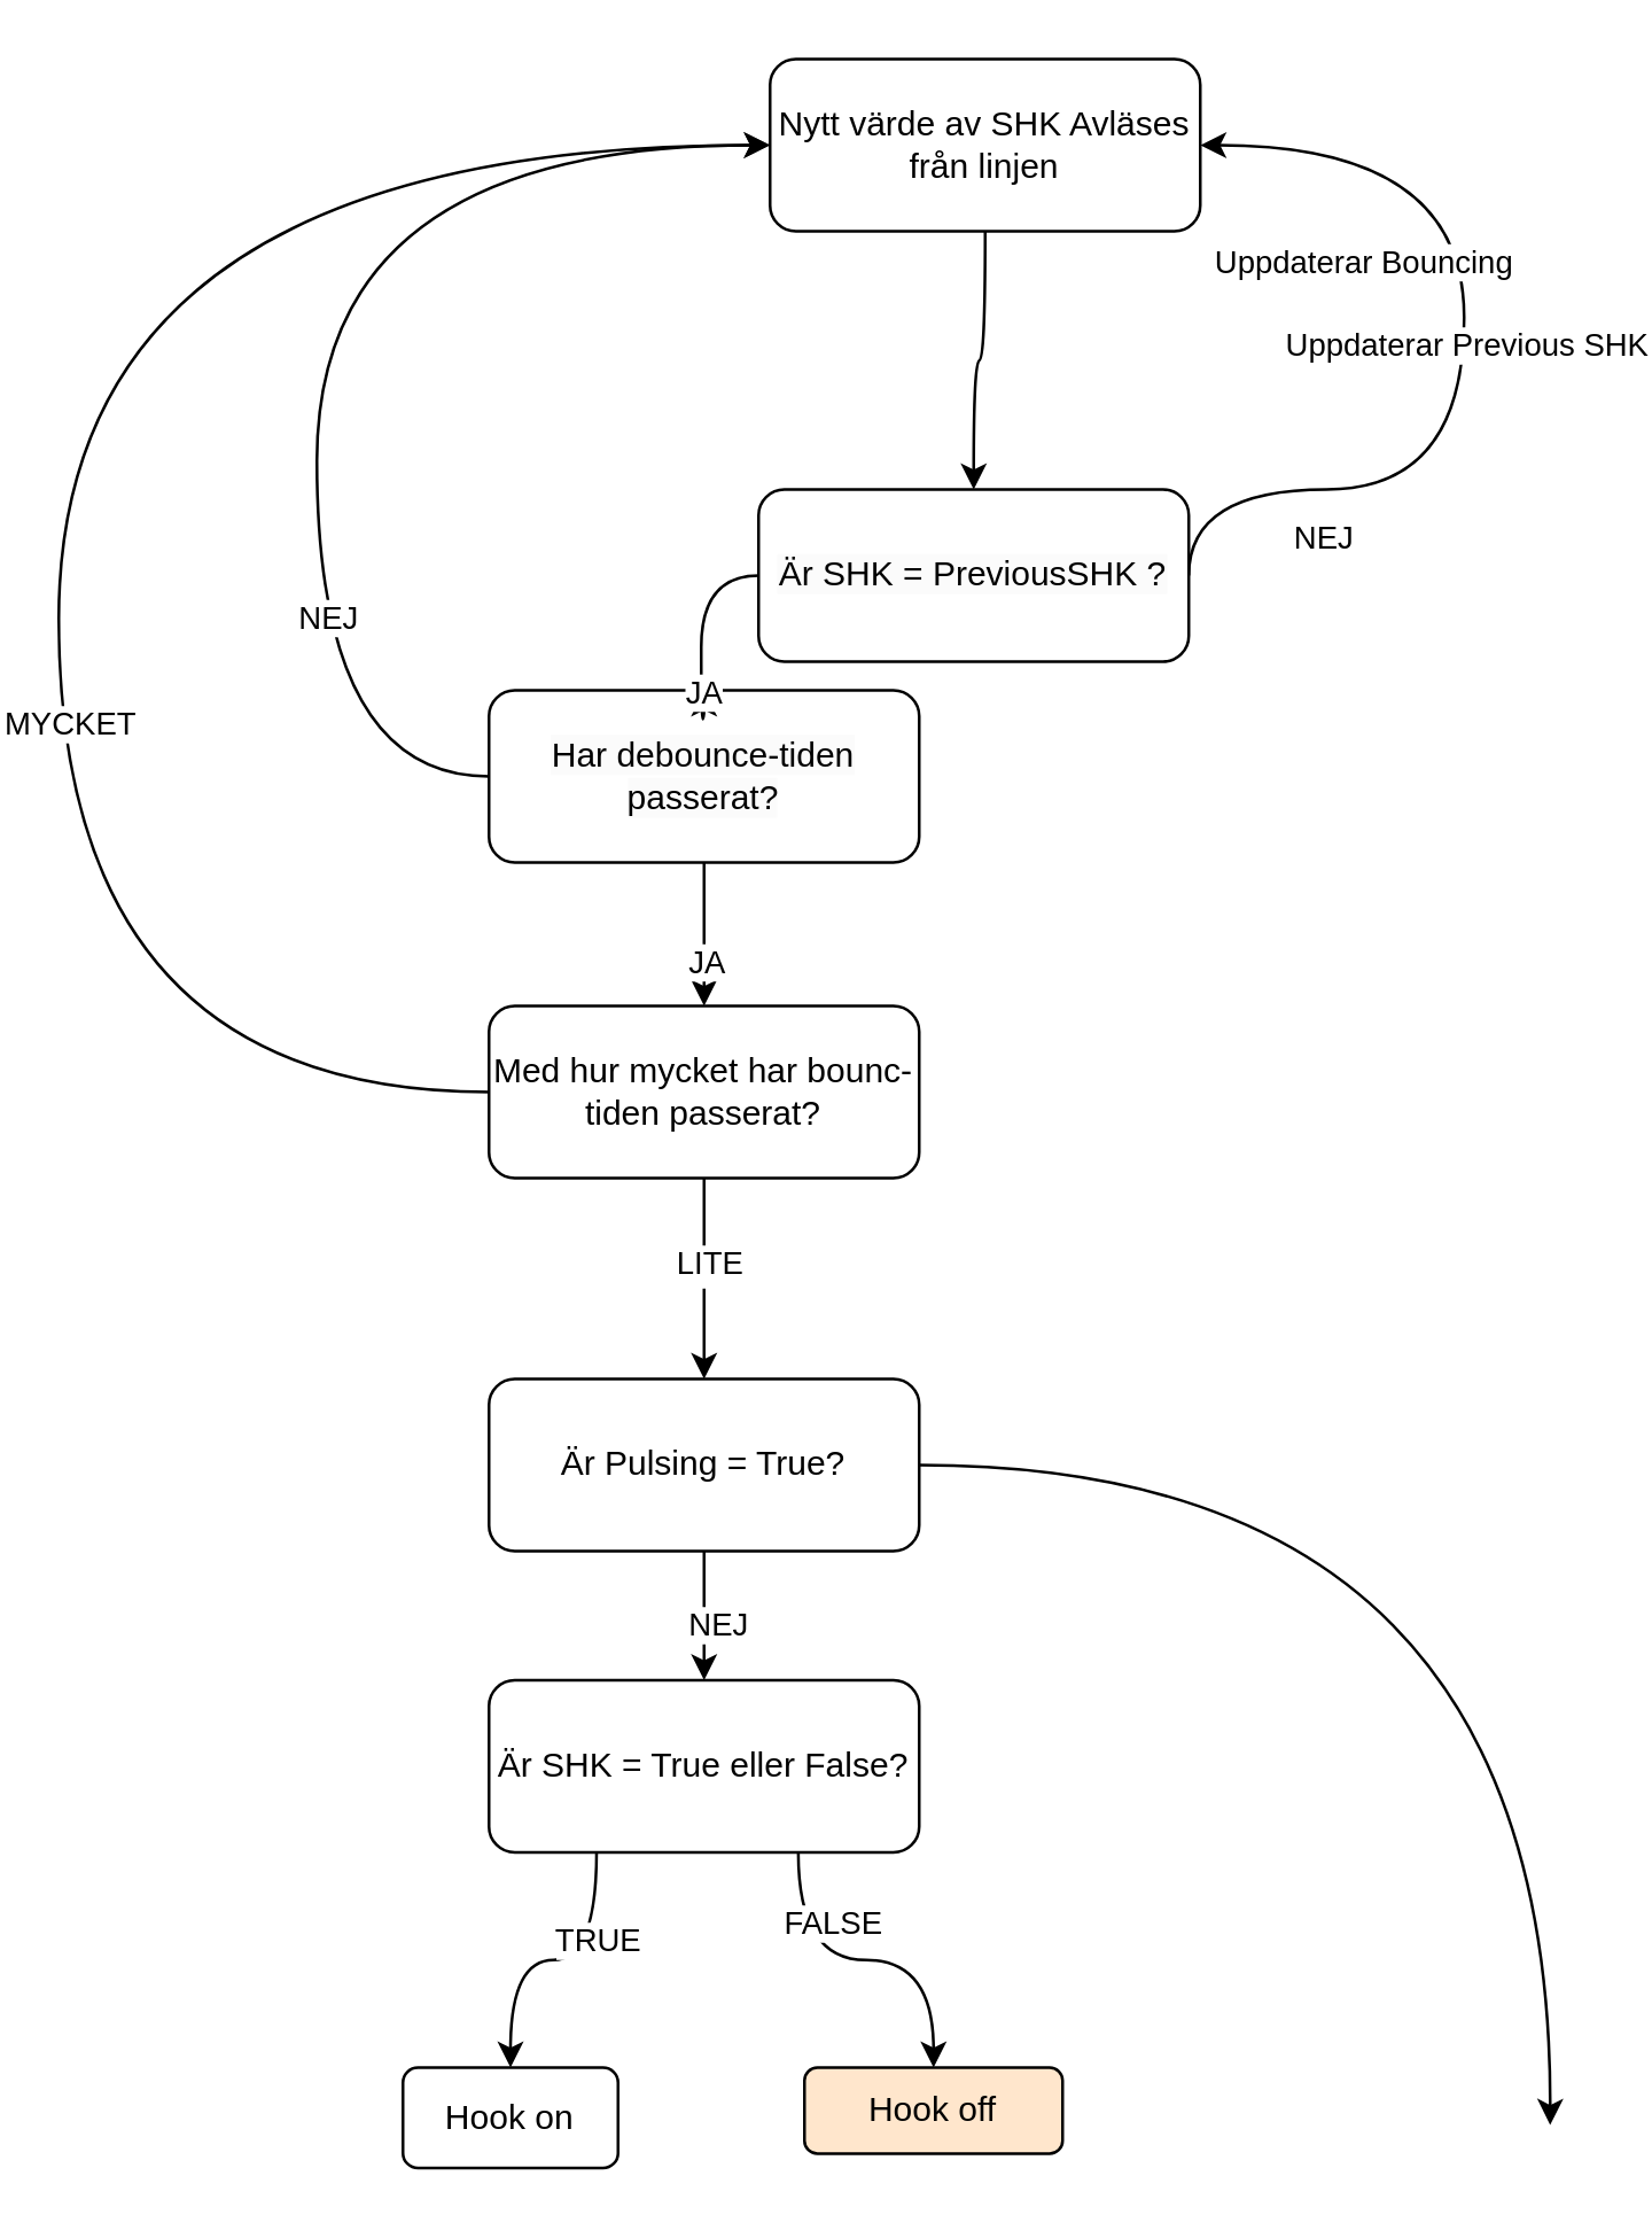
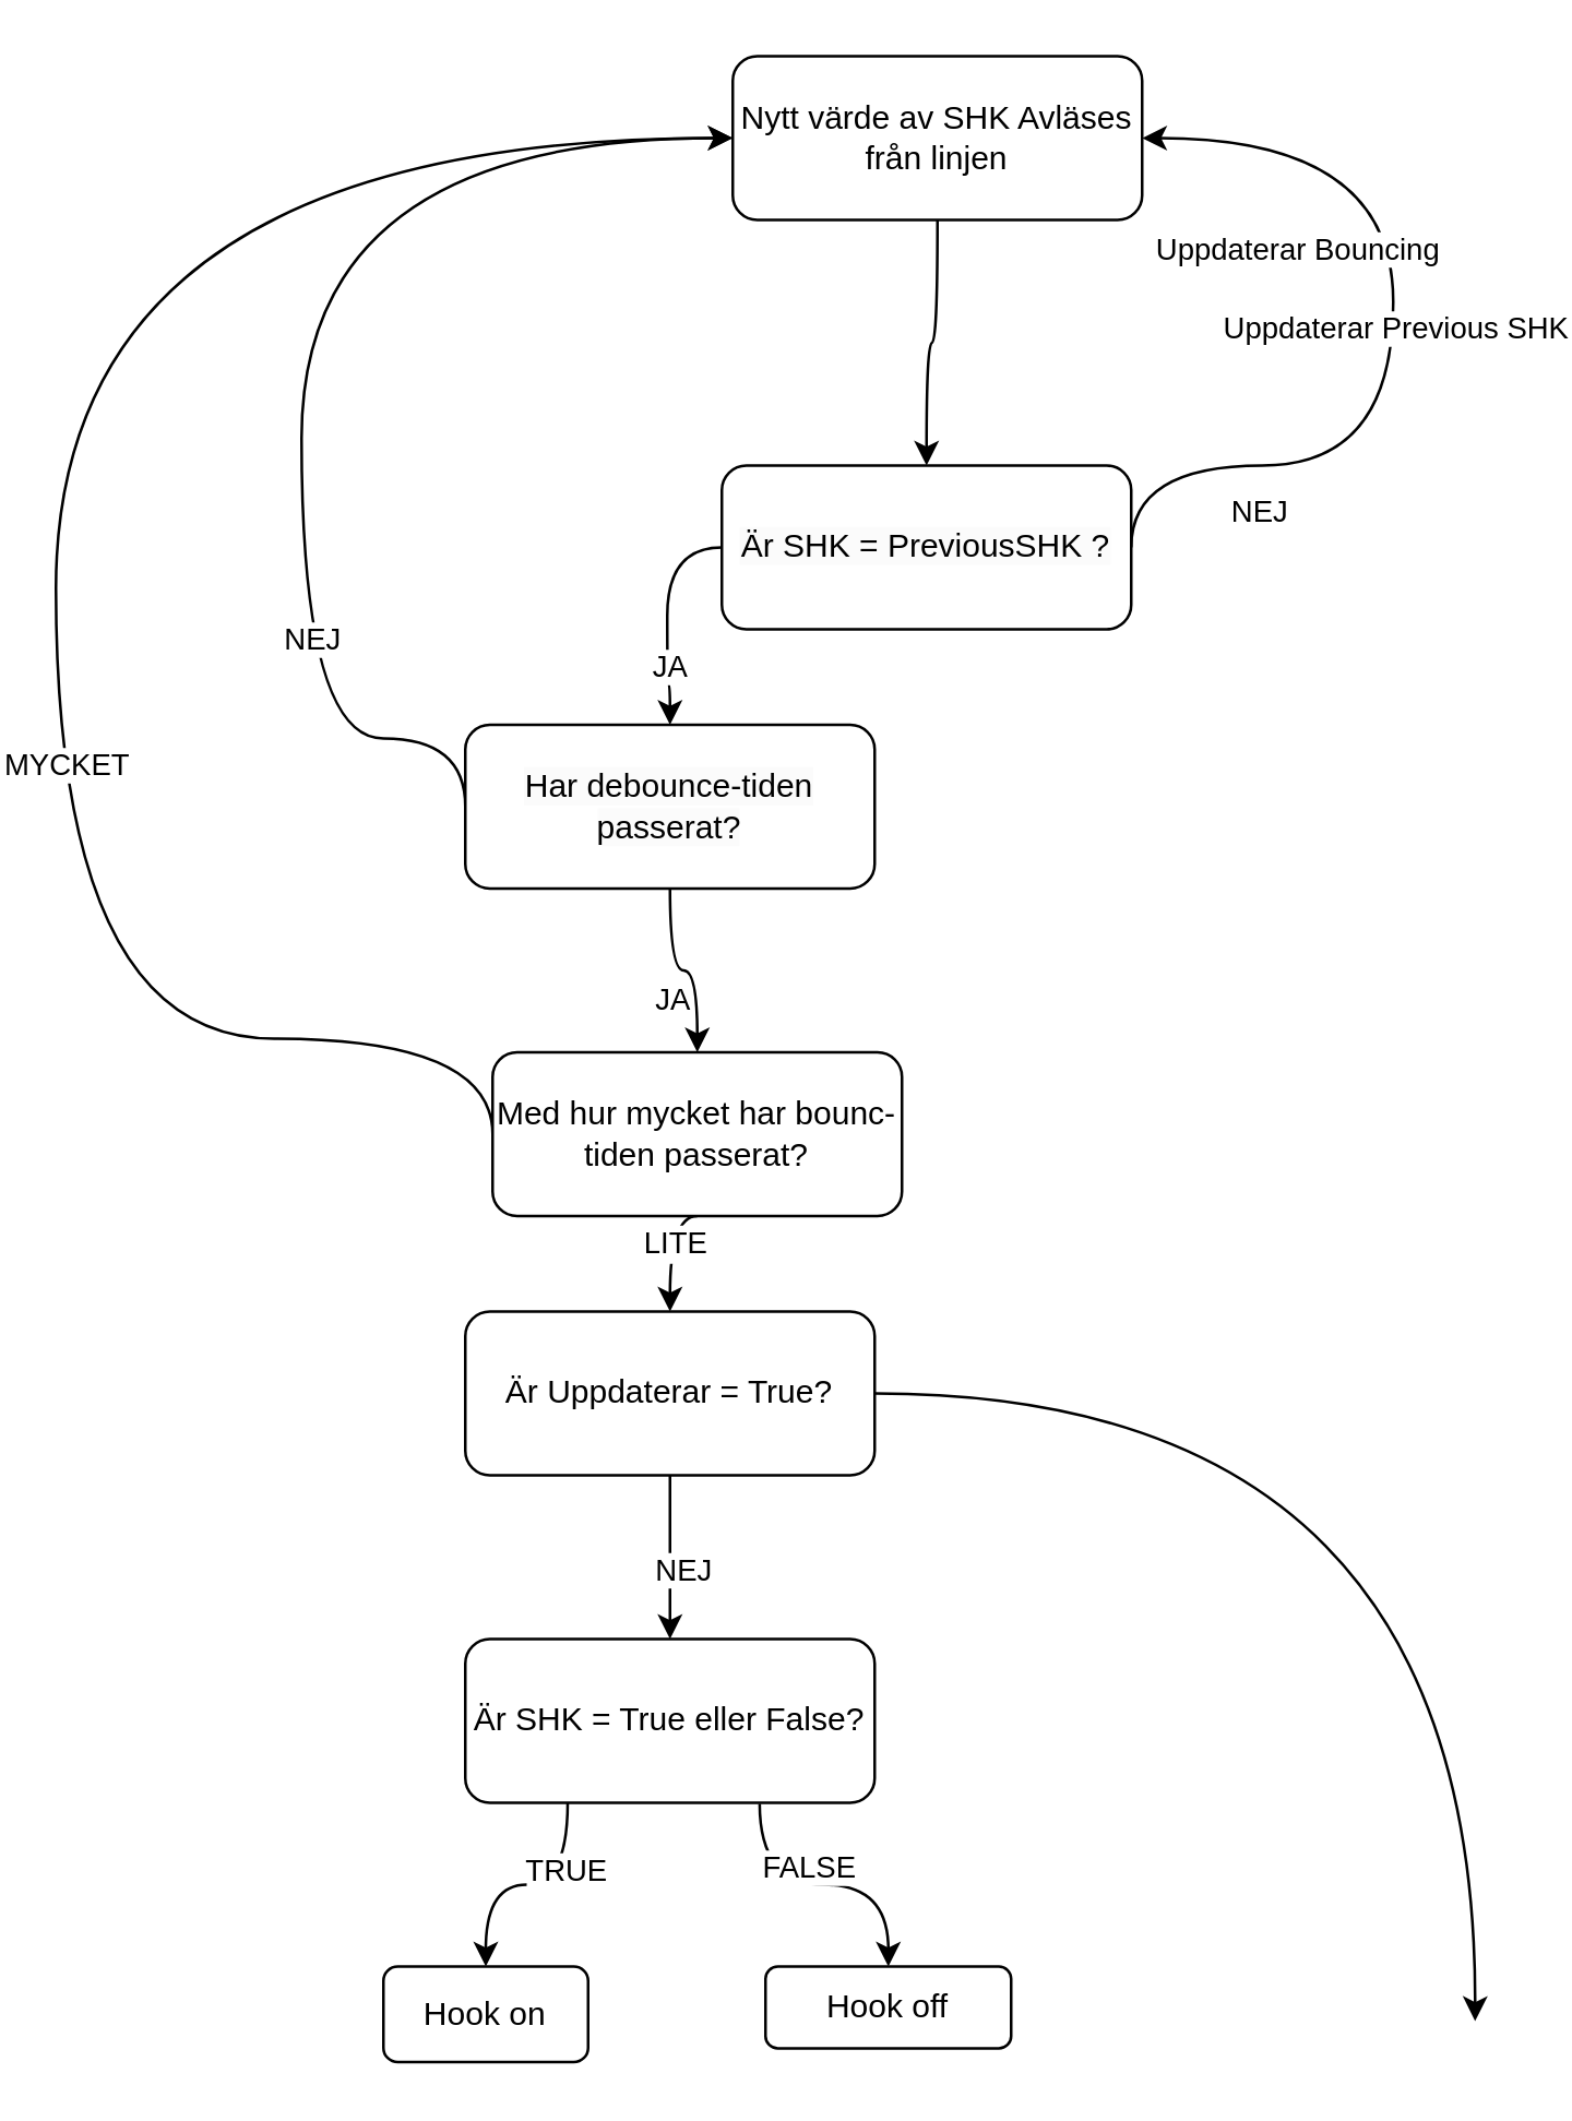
  <mxCell id="0" />
  <mxCell id="1" parent="0" />
  <mxCell id="2" style="edgeStyle=orthogonalEdgeStyle;curved=1;rounded=0;orthogonalLoop=1;jettySize=auto;html=1;exitX=0;exitY=0.5;exitDx=0;exitDy=0;entryX=0;entryY=0.5;entryDx=0;entryDy=0;" edge="1" parent="1" source="4" target="8"><mxGeometry relative="1" as="geometry"><Array as="points"><mxPoint x="110" y="270" /><mxPoint x="110" y="50" /></Array></mxGeometry></mxCell>
  <mxCell id="3" value="NEJ" style="edgeLabel;html=1;align=center;verticalAlign=middle;resizable=0;points=[];strokeColor=#FF0000;fillColor=#FF0000;shadow=1;" vertex="1" connectable="0" parent="2"><mxGeometry x="-0.472" y="-3" relative="1" as="geometry"><mxPoint as="offset" /></mxGeometry></mxCell>
- <mxCell id="4" value="&lt;span style=&quot;color: rgb(0, 0, 0); font-family: Helvetica; font-size: 12px; font-style: normal; font-variant-ligatures: normal; font-variant-caps: normal; font-weight: 400; letter-spacing: normal; orphans: 2; text-align: center; text-indent: 0px; text-transform: none; widows: 2; word-spacing: 0px; -webkit-text-stroke-width: 0px; white-space: normal; background-color: rgb(251, 251, 251); text-decoration-thickness: initial; text-decoration-style: initial; text-decoration-color: initial; display: inline !important; float: none;&quot;&gt;Har debounce-tiden passerat?&lt;/span&gt;" style="rounded=1;whiteSpace=wrap;html=1;" vertex="1" parent="1"><mxGeometry x="170" y="240" width="150" height="60" as="geometry" /></mxCell>
+ <mxCell id="4" value="&lt;span style=&quot;color: rgb(0, 0, 0); font-family: Helvetica; font-size: 12px; font-style: normal; font-variant-ligatures: normal; font-variant-caps: normal; font-weight: 400; letter-spacing: normal; orphans: 2; text-align: center; text-indent: 0px; text-transform: none; widows: 2; word-spacing: 0px; -webkit-text-stroke-width: 0px; white-space: normal; background-color: rgb(251, 251, 251); text-decoration-thickness: initial; text-decoration-style: initial; text-decoration-color: initial; display: inline !important; float: none;&quot;&gt;Har debounce-tiden passerat?&lt;/span&gt;" style="rounded=1;whiteSpace=wrap;html=1;" vertex="1" parent="1"><mxGeometry x="170" y="265" width="150" height="60" as="geometry" /></mxCell>
  <mxCell id="5" style="edgeStyle=orthogonalEdgeStyle;curved=1;rounded=0;orthogonalLoop=1;jettySize=auto;html=1;exitX=0.5;exitY=1;exitDx=0;exitDy=0;entryX=0.5;entryY=0;entryDx=0;entryDy=0;" edge="1" parent="1" source="4" target="32"><mxGeometry relative="1" as="geometry"><mxPoint x="370" y="360" as="sourcePoint" /><mxPoint x="245" y="400" as="targetPoint" /></mxGeometry></mxCell>
  <mxCell id="6" value="JA" style="edgeLabel;html=1;align=center;verticalAlign=middle;resizable=0;points=[];" vertex="1" connectable="0" parent="5"><mxGeometry x="-0.423" y="4" relative="1" as="geometry"><mxPoint x="-4" y="20" as="offset" /></mxGeometry></mxCell>
  <mxCell id="7" style="edgeStyle=orthogonalEdgeStyle;curved=1;rounded=0;orthogonalLoop=1;jettySize=auto;html=1;exitX=0.5;exitY=1;exitDx=0;exitDy=0;entryX=0.5;entryY=0;entryDx=0;entryDy=0;" edge="1" parent="1" source="8" target="14"><mxGeometry relative="1" as="geometry" /></mxCell>
  <mxCell id="8" value="Nytt värde av SHK Avläses från linjen" style="rounded=1;whiteSpace=wrap;html=1;" vertex="1" parent="1"><mxGeometry x="268" y="20" width="150" height="60" as="geometry" /></mxCell>
  <mxCell id="9" style="edgeStyle=orthogonalEdgeStyle;curved=1;rounded=0;orthogonalLoop=1;jettySize=auto;html=1;exitX=0;exitY=0.5;exitDx=0;exitDy=0;entryX=0.5;entryY=0;entryDx=0;entryDy=0;" edge="1" parent="1" source="14" target="4"><mxGeometry relative="1" as="geometry" /></mxCell>
  <mxCell id="10" value="JA" style="edgeLabel;html=1;align=center;verticalAlign=middle;resizable=0;points=[];" vertex="1" connectable="0" parent="9"><mxGeometry x="0.117" y="5" relative="1" as="geometry"><mxPoint x="-5" y="15" as="offset" /></mxGeometry></mxCell>
  <mxCell id="11" style="edgeStyle=orthogonalEdgeStyle;curved=1;rounded=0;orthogonalLoop=1;jettySize=auto;html=1;exitX=1;exitY=0.5;exitDx=0;exitDy=0;entryX=1;entryY=0.5;entryDx=0;entryDy=0;" edge="1" parent="1" source="14" target="8"><mxGeometry relative="1" as="geometry"><mxPoint x="530" y="40" as="targetPoint" /><Array as="points"><mxPoint x="510" y="170" /><mxPoint x="510" y="50" /></Array></mxGeometry></mxCell>
  <mxCell id="12" value="NEJ" style="edgeLabel;html=1;align=center;verticalAlign=middle;resizable=0;points=[];" vertex="1" connectable="0" parent="11"><mxGeometry x="0.022" y="-1" relative="1" as="geometry"><mxPoint x="-51" y="63" as="offset" /></mxGeometry></mxCell>
  <mxCell id="13" value="Uppdaterar Bouncing" style="edgeLabel;html=1;align=center;verticalAlign=middle;resizable=0;points=[];" vertex="1" connectable="0" parent="11"><mxGeometry x="-0.522" y="18" relative="1" as="geometry"><mxPoint x="9" y="-62" as="offset" /></mxGeometry></mxCell>
  <mxCell id="14" value="&lt;span style=&quot;color: rgb(0, 0, 0); font-family: Helvetica; font-size: 12px; font-style: normal; font-variant-ligatures: normal; font-variant-caps: normal; font-weight: 400; letter-spacing: normal; orphans: 2; text-align: center; text-indent: 0px; text-transform: none; widows: 2; word-spacing: 0px; -webkit-text-stroke-width: 0px; white-space: normal; background-color: rgb(251, 251, 251); text-decoration-thickness: initial; text-decoration-style: initial; text-decoration-color: initial; display: inline !important; float: none;&quot;&gt;Är SHK = PreviousSHK ?&lt;/span&gt;" style="rounded=1;whiteSpace=wrap;html=1;" vertex="1" parent="1"><mxGeometry x="264" y="170" width="150" height="60" as="geometry" /></mxCell>
  <mxCell id="15" value="Uppdaterar Previous SHK" style="edgeLabel;html=1;align=center;verticalAlign=middle;resizable=0;points=[];" vertex="1" connectable="0" parent="1"><mxGeometry x="510.001" y="119.997" as="geometry" /></mxCell>
  <mxCell id="16" style="edgeStyle=orthogonalEdgeStyle;curved=1;rounded=0;orthogonalLoop=1;jettySize=auto;html=1;exitX=0.25;exitY=1;exitDx=0;exitDy=0;" edge="1" parent="1" source="20" target="21"><mxGeometry relative="1" as="geometry"><mxPoint x="220" y="690" as="sourcePoint" /></mxGeometry></mxCell>
  <mxCell id="17" value="TRUE" style="edgeLabel;html=1;align=center;verticalAlign=middle;resizable=0;points=[];" vertex="1" connectable="0" parent="16"><mxGeometry x="-0.313" relative="1" as="geometry"><mxPoint y="-6" as="offset" /></mxGeometry></mxCell>
  <mxCell id="18" style="edgeStyle=orthogonalEdgeStyle;curved=1;rounded=0;orthogonalLoop=1;jettySize=auto;html=1;entryX=0.5;entryY=0;entryDx=0;entryDy=0;exitX=0.719;exitY=1.006;exitDx=0;exitDy=0;exitPerimeter=0;" edge="1" parent="1" source="20" target="22"><mxGeometry relative="1" as="geometry"><mxPoint x="280" y="690" as="sourcePoint" /></mxGeometry></mxCell>
  <mxCell id="19" value="FALSE" style="edgeLabel;html=1;align=center;verticalAlign=middle;resizable=0;points=[];" vertex="1" connectable="0" parent="18"><mxGeometry x="-0.418" y="-4" relative="1" as="geometry"><mxPoint x="16" y="-11" as="offset" /></mxGeometry></mxCell>
- <mxCell id="20" value="Är SHK = True eller False?" style="rounded=1;whiteSpace=wrap;html=1;" vertex="1" parent="1"><mxGeometry x="170" y="585" width="150" height="60" as="geometry" /></mxCell>
+ <mxCell id="20" value="Är SHK = True eller False?" style="rounded=1;whiteSpace=wrap;html=1;" vertex="1" parent="1"><mxGeometry x="170" y="600" width="150" height="60" as="geometry" /></mxCell>
  <mxCell id="21" value="Hook on" style="rounded=1;whiteSpace=wrap;html=1;" vertex="1" parent="1"><mxGeometry x="140" y="720" width="75" height="35" as="geometry" /></mxCell>
- <mxCell id="22" value="Hook off" style="rounded=1;whiteSpace=wrap;html=1;fillColor=#ffe6cc;" vertex="1" parent="1"><mxGeometry x="280" y="720" width="90" height="30" as="geometry" /></mxCell>
+ <mxCell id="22" value="Hook off" style="rounded=1;whiteSpace=wrap;html=1;" vertex="1" parent="1"><mxGeometry x="280" y="720" width="90" height="30" as="geometry" /></mxCell>
  <mxCell id="23" style="edgeStyle=orthogonalEdgeStyle;curved=1;rounded=0;orthogonalLoop=1;jettySize=auto;html=1;exitX=0.5;exitY=1;exitDx=0;exitDy=0;entryX=0.5;entryY=0;entryDx=0;entryDy=0;" edge="1" parent="1" source="26" target="20"><mxGeometry relative="1" as="geometry" /></mxCell>
  <mxCell id="24" value="NEJ" style="edgeLabel;html=1;align=center;verticalAlign=middle;resizable=0;points=[];" vertex="1" connectable="0" parent="23"><mxGeometry x="0.133" y="4" relative="1" as="geometry"><mxPoint as="offset" /></mxGeometry></mxCell>
  <mxCell id="25" style="edgeStyle=orthogonalEdgeStyle;curved=1;rounded=0;orthogonalLoop=1;jettySize=auto;html=1;exitX=1;exitY=0.5;exitDx=0;exitDy=0;" edge="1" parent="1" source="26"><mxGeometry relative="1" as="geometry"><mxPoint x="540" y="740" as="targetPoint" /></mxGeometry></mxCell>
- <mxCell id="26" value="Är Pulsing = True?" style="rounded=1;whiteSpace=wrap;html=1;" vertex="1" parent="1"><mxGeometry x="170" y="480" width="150" height="60" as="geometry" /></mxCell>
+ <mxCell id="26" value="Är Uppdaterar = True?" style="rounded=1;whiteSpace=wrap;html=1;" vertex="1" parent="1"><mxGeometry x="170" y="480" width="150" height="60" as="geometry" /></mxCell>
  <mxCell id="27" style="edgeStyle=orthogonalEdgeStyle;curved=1;rounded=0;orthogonalLoop=1;jettySize=auto;html=1;exitX=0;exitY=0.5;exitDx=0;exitDy=0;entryX=0;entryY=0.5;entryDx=0;entryDy=0;" edge="1" parent="1" source="32" target="8"><mxGeometry relative="1" as="geometry"><Array as="points"><mxPoint x="20" y="380" /><mxPoint x="20" y="50" /></Array></mxGeometry></mxCell>
  <mxCell id="28" value="MYCKET" style="edgeLabel;html=1;align=center;verticalAlign=middle;resizable=0;points=[];" vertex="1" connectable="0" parent="27"><mxGeometry x="-0.233" y="-3" relative="1" as="geometry"><mxPoint as="offset" /></mxGeometry></mxCell>
  <mxCell id="29" style="edgeStyle=orthogonalEdgeStyle;curved=1;rounded=0;orthogonalLoop=1;jettySize=auto;html=1;exitX=0.5;exitY=1;exitDx=0;exitDy=0;entryX=0.5;entryY=0;entryDx=0;entryDy=0;" edge="1" parent="1" source="32" target="26"><mxGeometry relative="1" as="geometry" /></mxCell>
  <mxCell id="30" value="Lite" style="edgeLabel;html=1;align=center;verticalAlign=middle;resizable=0;points=[];" vertex="1" connectable="0" parent="29"><mxGeometry x="-0.12" y="-2" relative="1" as="geometry"><mxPoint as="offset" /></mxGeometry></mxCell>
  <mxCell id="31" value="LITE" style="edgeLabel;html=1;align=center;verticalAlign=middle;resizable=0;points=[];" vertex="1" connectable="0" parent="29"><mxGeometry x="-0.16" y="1" relative="1" as="geometry"><mxPoint as="offset" /></mxGeometry></mxCell>
- <mxCell id="32" value="Med hur mycket har bounc-tiden passerat?" style="rounded=1;whiteSpace=wrap;html=1;" vertex="1" parent="1"><mxGeometry x="170" y="350" width="150" height="60" as="geometry" /></mxCell>
+ <mxCell id="32" value="Med hur mycket har bounc-tiden passerat?" style="rounded=1;whiteSpace=wrap;html=1;" vertex="1" parent="1"><mxGeometry x="180" y="385" width="150" height="60" as="geometry" /></mxCell>
